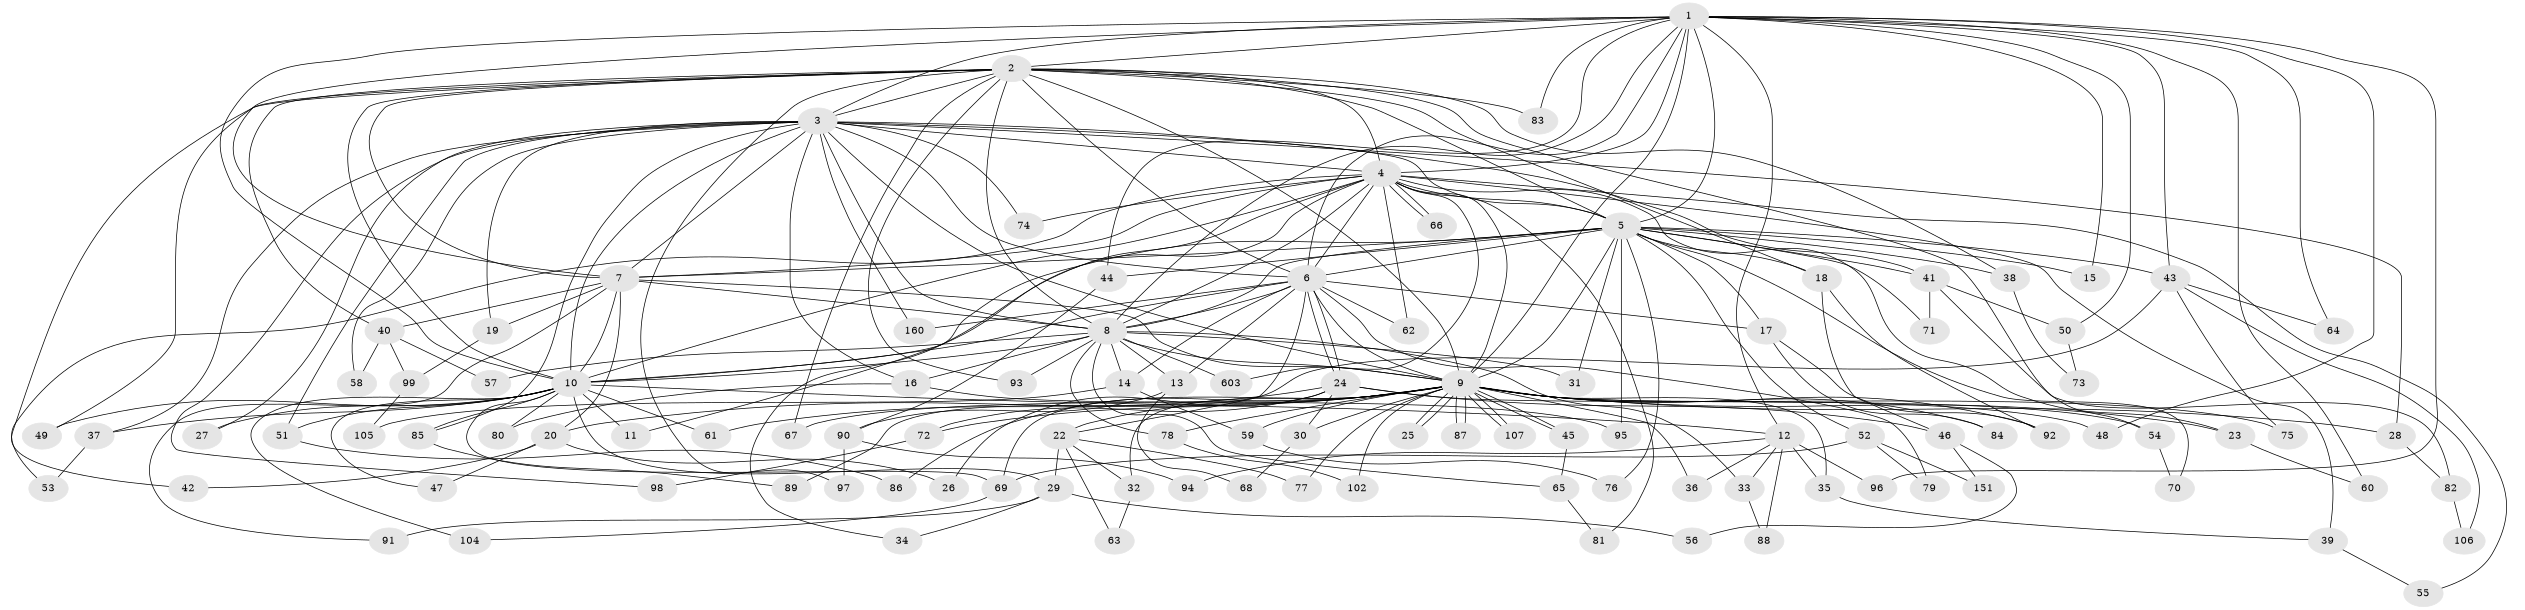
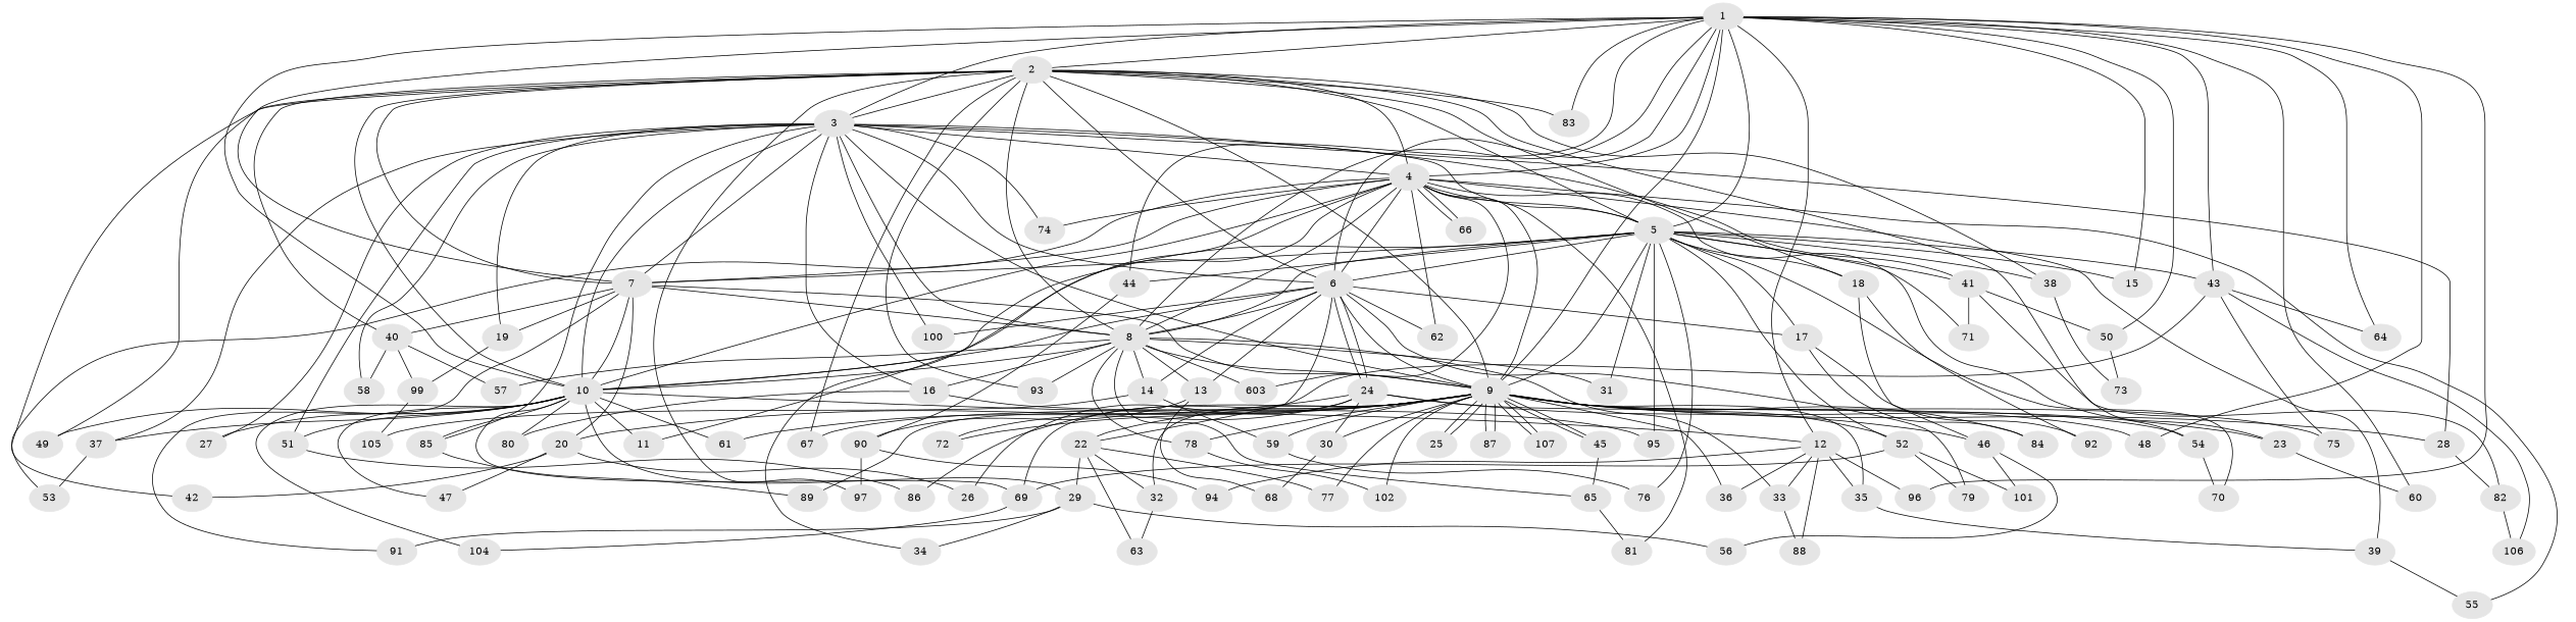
  graph {
    node [color=gray90 style=filled]
    1
    2
    3
    4
    5
    6
    7
    8
    9
    10
    12
    15
    43
    44
    48
    50
    60
    64
    83
    96
    18
    38
    40
    42
    49
    54
    67
    93
    97
    16
    19
    27
    28
    37
    41
    51
    58
    74
    85
-   98
-   100 [label=160]
+   100
    11
    23
    34
    39
    53
    55
    62
    66
    81
    n51 [label=603]
    17
    31
    52
    70
    71
    76
    95
    13
    14
    22
    24
    79
    20
    91
    33
    57
    65
    78
    25
    30
    32
    35
    36
    45
    59
    72
    75
    77
    84
    86
    87
    102
    107
    69
    29
    47
    61
    80
    104
    88
    94
    89
    106
    90
    73
    92
    46
    99
    82
-   101 [label=151]
+   101
    68
    105
    63
    26
    56
    1 -- 2
    1 -- 3
    1 -- 4
    1 -- 5
    1 -- 6
    1 -- 7
    1 -- 8
    1 -- 9
    1 -- 10
    1 -- 12
    1 -- 15
    1 -- 43
    1 -- 44
    1 -- 48
    1 -- 50
    1 -- 60
    1 -- 64
    1 -- 83
    1 -- 96
    2 -- 3
    2 -- 4
    2 -- 5
    2 -- 6
    2 -- 7
    2 -- 8
    2 -- 9
    2 -- 10
    2 -- 83
    2 -- 18
    2 -- 38
    2 -- 40
    2 -- 42
    2 -- 49
    2 -- 54
    2 -- 67
    2 -- 93
    2 -- 97
    3 -- 4
    3 -- 5
    3 -- 6
    3 -- 7
    3 -- 8
    3 -- 9
    3 -- 10
    3 -- 16
    3 -- 19
    3 -- 27
    3 -- 28
    3 -- 37
    3 -- 41
    3 -- 51
    3 -- 58
    3 -- 74
    3 -- 85
-   3 -- 98
    3 -- 100
    4 -- 5
    4 -- 6
    4 -- 7
    4 -- 8
    4 -- 9
    4 -- 10
    4 -- 74
    4 -- 11
    4 -- 23
    4 -- 34
    4 -- 39
    4 -- 53
    4 -- 55
    4 -- 62
    4 -- 66
    4 -- 66
    4 -- 81
    4 -- n51
    5 -- 6
    5 -- 7
    5 -- 8
    5 -- 9
    5 -- 10
    5 -- 15
    5 -- 43
    5 -- 44
    5 -- 18
    5 -- 38
    5 -- 41
    5 -- 17
    5 -- 31
    5 -- 52
    5 -- 70
    5 -- 71
    5 -- 76
    5 -- 95
    6 -- 8
    6 -- 9
    6 -- 10
    6 -- 100
    6 -- 62
    6 -- 17
    6 -- 13
    6 -- 14
    6 -- 22
    6 -- 24
    6 -- 24
    6 -- 79
    7 -- 8
    7 -- 9
    7 -- 10
    7 -- 40
    7 -- 19
    7 -- 20
    7 -- 91
    8 -- 9
    8 -- 10
    8 -- 93
    8 -- 16
    8 -- n51
    8 -- 31
    8 -- 13
    8 -- 14
    8 -- 33
    8 -- 57
    8 -- 65
    8 -- 78
    9 -- 54
    9 -- 67
    9 -- 28
    9 -- 23
-   9 -- 92
+   9 -- 52
    9 -- 22
    9 -- 20
    9 -- 78
    9 -- 25
    9 -- 25
    9 -- 30
    9 -- 32
    9 -- 35
    9 -- 36
    9 -- 45
    9 -- 45
    9 -- 59
    9 -- 72
    9 -- 75
    9 -- 77
    9 -- 84
    9 -- 86
    9 -- 87
    9 -- 87
    9 -- 102
    9 -- 107
    9 -- 107
    9 -- 69
    10 -- 12
    10 -- 49
    10 -- 27
    10 -- 37
    10 -- 51
    10 -- 85
    10 -- 11
    10 -- 69
    10 -- 29
    10 -- 47
    10 -- 61
    10 -- 80
    10 -- 104
    12 -- 96
    12 -- 33
    12 -- 35
    12 -- 36
    12 -- 88
    12 -- 94
    43 -- 64
    43 -- 75
    43 -- 89
    43 -- 106
    44 -- 90
    50 -- 73
    18 -- 92
    18 -- 46
    38 -- 73
    40 -- 58
    40 -- 57
    40 -- 99
    54 -- 70
    16 -- 95
    16 -- 80
    19 -- 99
    28 -- 82
    37 -- 53
    41 -- 50
    41 -- 71
    41 -- 82
    51 -- 86
    85 -- 89
    23 -- 60
    39 -- 55
    17 -- 84
    17 -- 92
    52 -- 79
    52 -- 69
    52 -- 101
    13 -- 90
    13 -- 68
    14 -- 59
    14 -- 105
    22 -- 32
    22 -- 77
    22 -- 29
    22 -- 63
    24 -- 48
    24 -- 30
    24 -- 72
    24 -- 61
    24 -- 46
    24 -- 26
    20 -- 42
    20 -- 47
    20 -- 26
    33 -- 88
    65 -- 81
    78 -- 102
    30 -- 68
    32 -- 63
    35 -- 39
    45 -- 65
    59 -- 76
-   72 -- 98
    69 -- 104
    29 -- 34
    29 -- 91
    29 -- 56
    90 -- 97
    90 -- 94
    46 -- 101
    46 -- 56
    99 -- 105
    82 -- 106
  }
